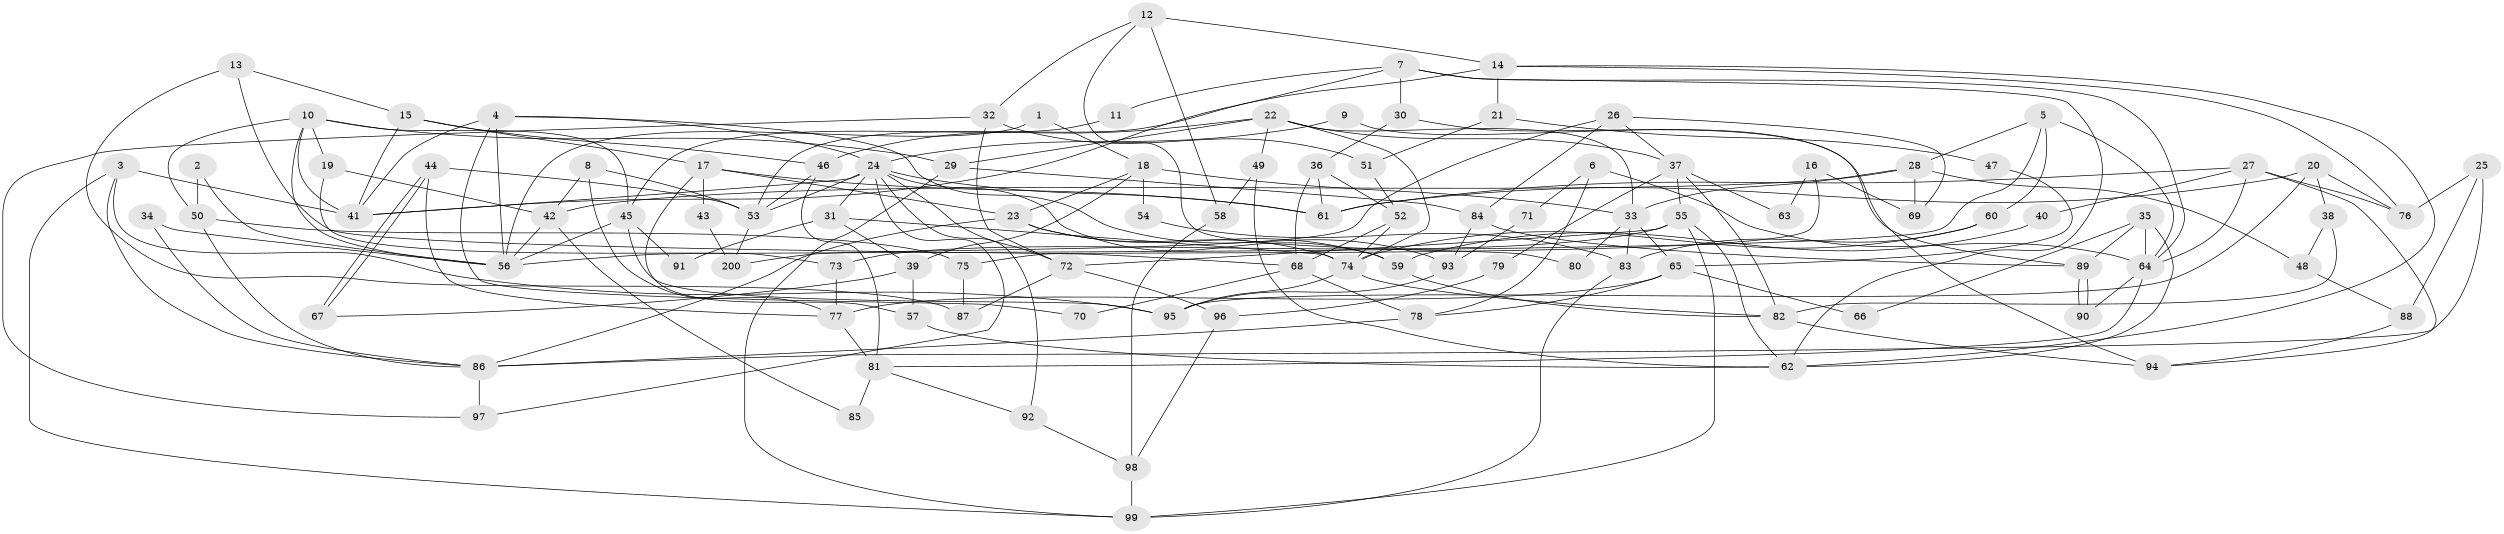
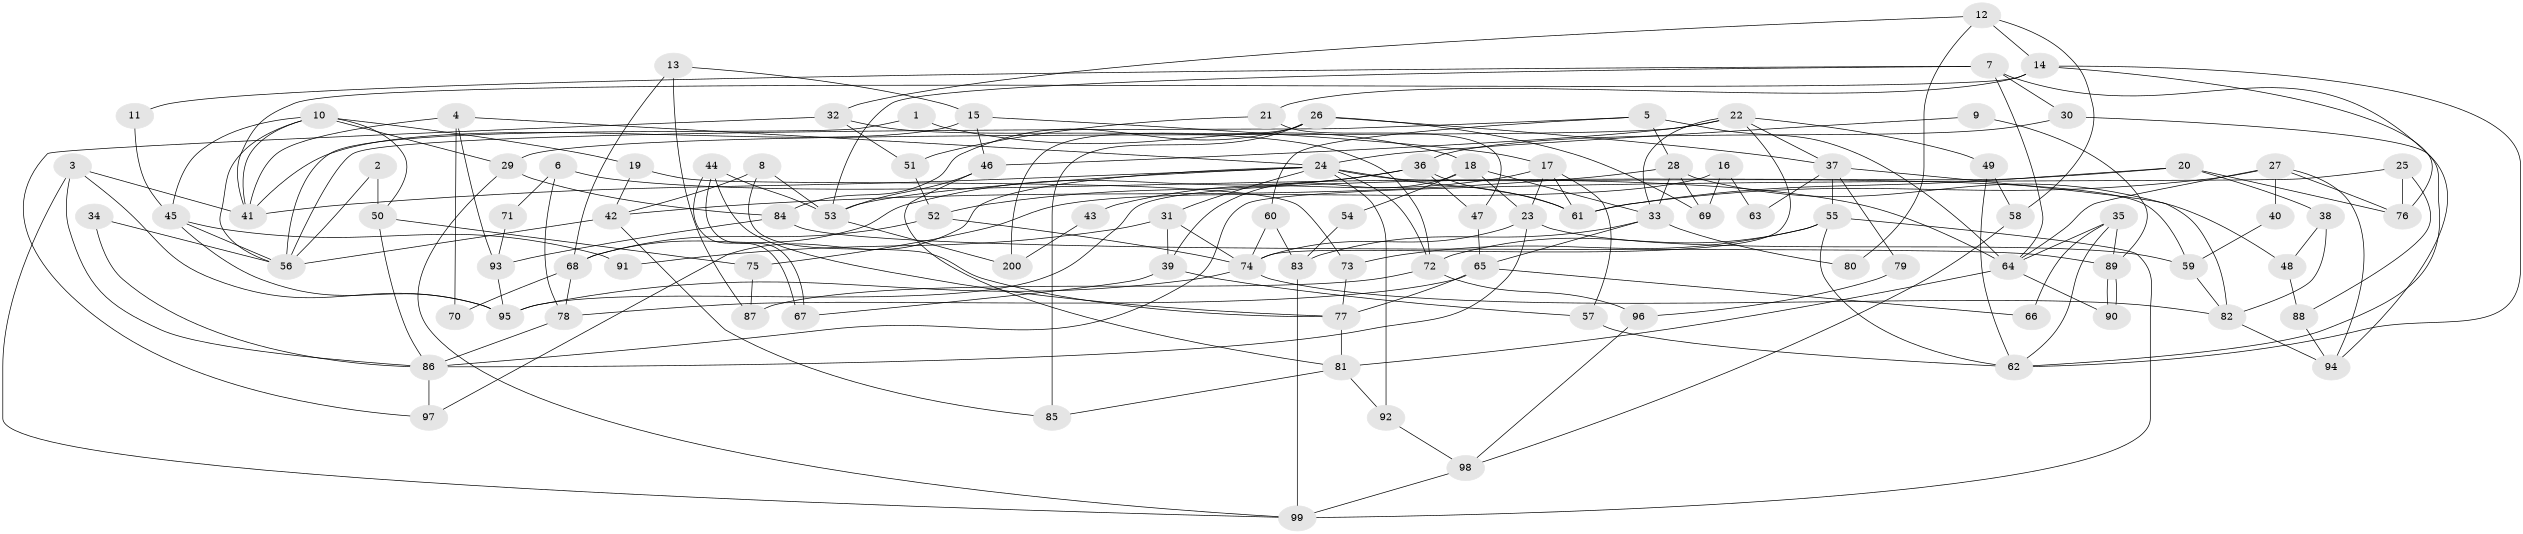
  graph {
    node [color=gray90 style=filled]
    1
    18
    56
    23
    33
    39
    54
    2
    50
    86
    75
    3
    41
    95
    99
    97
    4
    24
    70
    93
    53
    61
    59
    31
    72
    92
    5
    28
    60
    64
    42
    69
    48
    74
    83
    81
    90
    6
    71
    78
    55
    62
    73
    7
    11
    30
    45
    94
    36
    n50 [label=200]
    8
    77
    85
    9
    89
    10
    19
    29
    84
    91
    12
    14
    32
    58
    80
    21
    76
    51
    98
    13
    15
    68
    87
    17
    46
    47
    43
    57
    16
    63
    65
    67
    20
    38
    82
    52
    22
    37
    49
    79
    96
    25
    88
    26
    27
    40
    66
    34
    35
    44
    1 -- 18
    1 -- 56
    18 -- 23
    18 -- 33
    18 -- 39
    18 -- 54
    23 -- 86
    23 -- 59
    23 -- 74
    33 -- 83
    33 -- 80
    33 -- 65
    39 -- 57
    39 -- 67
    54 -- 83
    2 -- 56
    2 -- 50
    50 -- 86
    50 -- 75
    86 -- 97
    75 -- 87
    3 -- 86
    3 -- 41
    3 -- 95
    3 -- 99
-   4 -- 56
    4 -- 41
    4 -- 24
    4 -- 70
    4 -- 93
    24 -- 41
    24 -- 97
    24 -- 53
    24 -- 61
    24 -- 59
    24 -- 31
    24 -- 72
    24 -- 92
    93 -- 95
    53 -- n50
    59 -- 82
    31 -- 39
    31 -- 74
    31 -- 91
    72 -- 87
    72 -- 96
    92 -- 98
    5 -- 56
    5 -- 28
    5 -- 60
    5 -- 64
    28 -- 33
    28 -- 42
    28 -- 69
    28 -- 48
    60 -- 74
    60 -- 83
    64 -- 81
    64 -- 90
    42 -- 56
    42 -- 85
    48 -- 88
    74 -- 95
    74 -- 82
    83 -- 99
    81 -- 92
    81 -- 85
    6 -- 64
    6 -- 71
    6 -- 78
    71 -- 93
    78 -- 86
    55 -- 99
    55 -- 72
    55 -- 62
    55 -- 73
    73 -- 77
    7 -- 53
    7 -- 64
    7 -- 62
    7 -- 11
    7 -- 30
    11 -- 45
    30 -- 94
    30 -- 36
    45 -- 56
    45 -- 95
    45 -- 91
    36 -- 61
    36 -- 68
+   36 -- 47
    36 -- 52
    8 -- 53
    8 -- 42
    8 -- 77
    77 -- 81
    9 -- 24
    9 -- 89
    89 -- 90
    89 -- 90
    10 -- 56
    10 -- 50
    10 -- 41
    10 -- 45
    10 -- 19
    10 -- 29
    19 -- 42
    19 -- 73
    29 -- 99
    29 -- 84
    84 -- 93
    84 -- 89
    12 -- 14
    12 -- 32
    12 -- 58
    12 -- 80
    14 -- 41
    14 -- 62
    14 -- 21
    14 -- 76
    32 -- 97
    32 -- 72
    32 -- 51
    58 -- 98
    21 -- 51
    21 -- 47
    51 -- 52
    98 -- 99
    13 -- 15
    13 -- 68
    13 -- 87
    15 -- 41
    15 -- 17
    15 -- 46
    68 -- 70
    68 -- 78
    17 -- 23
    17 -- 61
    17 -- 43
    17 -- 57
    46 -- 53
    46 -- 81
    47 -- 65
    43 -- n50
    57 -- 62
    16 -- 75
    16 -- 69
    16 -- 63
    65 -- 78
    65 -- 77
    65 -- 66
    20 -- 95
    20 -- 61
    20 -- 76
    20 -- 38
    38 -- 48
    38 -- 82
    82 -- 94
    52 -- 74
    52 -- 68
    22 -- 33
    22 -- 74
    22 -- 29
    22 -- 46
    22 -- 37
    22 -- 49
    37 -- 55
    37 -- 63
    37 -- 82
    37 -- 79
    49 -- 62
    49 -- 58
    79 -- 96
    96 -- 98
    25 -- 86
    25 -- 76
    25 -- 88
    88 -- 94
    26 -- 69
    26 -- n50
+   26 -- 85
    26 -- 84
    26 -- 37
    27 -- 61
    27 -- 64
    27 -- 94
    27 -- 76
    27 -- 40
    40 -- 59
    34 -- 56
    34 -- 86
    35 -- 64
    35 -- 62
    35 -- 89
    35 -- 66
    44 -- 53
    44 -- 77
    44 -- 67
    44 -- 67
  }
